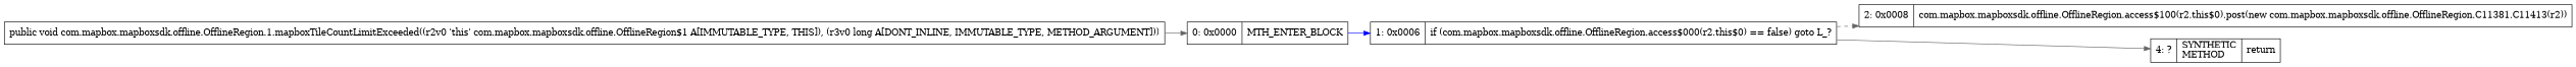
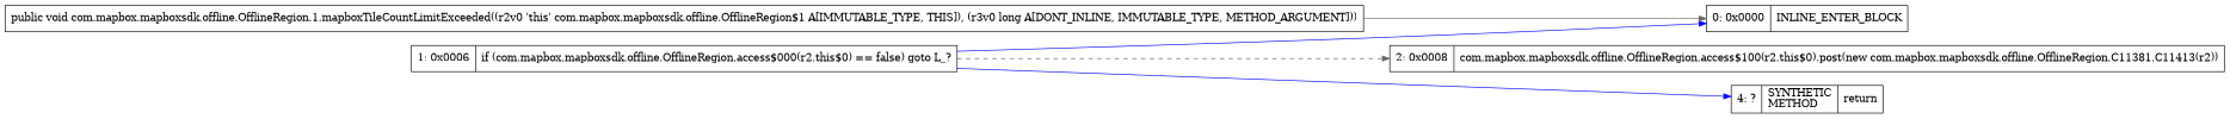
  digraph {
    rankdir=LR
    node [shape=record]
    edge [color=blue]
-   n1 [label="{0\:\ 0x0000|MTH_ENTER_BLOCK\l}"]
+   n1 [label="{0\:\ 0x0000|INLINE_ENTER_BLOCK\l}"]
    n2 [label="{1\:\ 0x0006|if (com.mapbox.mapboxsdk.offline.OfflineRegion.access$000(r2.this$0) == false) goto L_?\l}"]
    n3 [label="{2\:\ 0x0008|com.mapbox.mapboxsdk.offline.OfflineRegion.access$100(r2.this$0).post(new com.mapbox.mapboxsdk.offline.OfflineRegion.C11381.C11413(r2))\l}"]
    n4 [label="{4\:\ ?|SYNTHETIC\lMETHOD\l|return\l}"]
    n5 [label="{public void com.mapbox.mapboxsdk.offline.OfflineRegion.1.mapboxTileCountLimitExceeded((r2v0 'this' com.mapbox.mapboxsdk.offline.OfflineRegion$1 A[IMMUTABLE_TYPE, THIS]), (r3v0 long A[DONT_INLINE, IMMUTABLE_TYPE, METHOD_ARGUMENT])) }"]
-   n1 -> n2
+   n2 -> n1
    n2 -> n3 [color=gray40 style=dashed]
-   n2 -> n4 [color=gray40]
+   n2 -> n4
    n5 -> n1 [color=gray40]
  }
